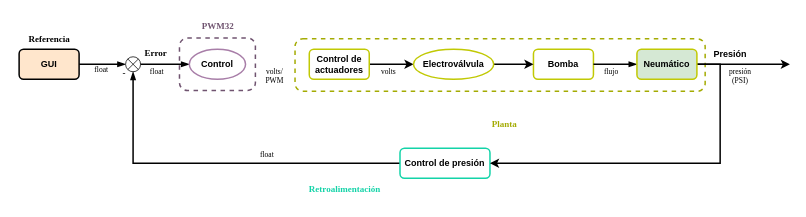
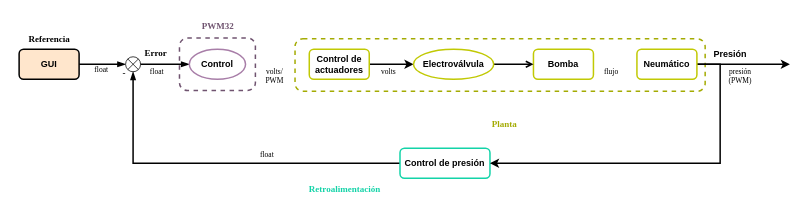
  <mxCell id="0" />
  <mxCell id="1" parent="0" />
  <mxCell id="2" value="" style="rounded=1;whiteSpace=wrap;html=1;strokeWidth=2;dashed=1;strokeColor=#A4AB03;" parent="1" vertex="1"><mxGeometry x="393" y="51" width="547" height="70" as="geometry" /></mxCell>
  <mxCell id="3" value="" style="rounded=1;whiteSpace=wrap;html=1;strokeWidth=2;dashed=1;strokeColor=#705470;" parent="1" vertex="1"><mxGeometry x="238.88" y="50" width="101.25" height="70" as="geometry" /></mxCell>
  <mxCell id="4" value="" style="endArrow=blockThin;html=1;rounded=0;endFill=1;strokeWidth=2;exitX=1;exitY=0.5;exitDx=0;exitDy=0;" parent="1" source="13" edge="1"><mxGeometry width="50" height="50" relative="1" as="geometry"><mxPoint x="127" y="85" as="sourcePoint" /><mxPoint x="167" y="85" as="targetPoint" /></mxGeometry></mxCell>
  <mxCell id="5" value="" style="edgeStyle=orthogonalEdgeStyle;rounded=0;orthogonalLoop=1;jettySize=auto;html=1;strokeWidth=2;" edge="1" parent="1" source="6" target="33"><mxGeometry relative="1" as="geometry" /></mxCell>
  <mxCell id="6" value="Control de actuadores" style="rounded=1;whiteSpace=wrap;html=1;strokeWidth=2;fontStyle=1;strokeColor=#C1C904;" parent="1" vertex="1"><mxGeometry x="412" y="65" width="80" height="40" as="geometry" /></mxCell>
  <mxCell id="7" value="" style="shape=sumEllipse;perimeter=ellipsePerimeter;whiteSpace=wrap;html=1;backgroundOutline=1;fontSize=19;" parent="1" vertex="1"><mxGeometry x="167" y="75" width="20" height="20" as="geometry" /></mxCell>
  <mxCell id="8" value="" style="endArrow=blockThin;html=1;rounded=0;endFill=1;exitX=1;exitY=0.5;exitDx=0;exitDy=0;entryX=0;entryY=0.5;entryDx=0;entryDy=0;strokeWidth=2;" parent="1" source="7" target="17" edge="1"><mxGeometry width="50" height="50" relative="1" as="geometry"><mxPoint x="187" y="84.84" as="sourcePoint" /><mxPoint x="227" y="84.84" as="targetPoint" /><Array as="points" /></mxGeometry></mxCell>
  <mxCell id="9" value="Bomba" style="rounded=1;whiteSpace=wrap;html=1;strokeWidth=2;fontStyle=1;strokeColor=#C1C904;" parent="1" vertex="1"><mxGeometry x="711" y="65" width="80" height="40" as="geometry" /></mxCell>
- <mxCell id="10" value="" style="endArrow=blockThin;html=1;rounded=0;endFill=1;strokeWidth=2;exitX=1;exitY=0.5;exitDx=0;exitDy=0;entryX=0;entryY=0.5;entryDx=0;entryDy=0;" parent="1" source="9" target="21" edge="1"><mxGeometry width="50" height="50" relative="1" as="geometry"><mxPoint x="573" y="85.1" as="sourcePoint" /><mxPoint x="593" y="85" as="targetPoint" /></mxGeometry></mxCell>
  <mxCell id="11" style="edgeStyle=orthogonalEdgeStyle;rounded=0;orthogonalLoop=1;jettySize=auto;html=1;exitX=0;exitY=0.5;exitDx=0;exitDy=0;entryX=0.5;entryY=1;entryDx=0;entryDy=0;endArrow=blockThin;endFill=1;strokeWidth=2;" parent="1" source="12" target="7" edge="1"><mxGeometry relative="1" as="geometry" /></mxCell>
  <mxCell id="12" value="Control de presión" style="rounded=1;whiteSpace=wrap;html=1;strokeWidth=2;fontStyle=1;strokeColor=#13D3A8;" parent="1" vertex="1"><mxGeometry x="533" y="197" width="120" height="40" as="geometry" /></mxCell>
  <mxCell id="13" value="GUI" style="rounded=1;whiteSpace=wrap;html=1;strokeWidth=2;fontStyle=1;fillColor=#ffe6cc;" parent="1" vertex="1"><mxGeometry x="25" y="65" width="80" height="40" as="geometry" /></mxCell>
  <mxCell id="14" value="Presión" style="text;html=1;align=center;verticalAlign=middle;resizable=0;points=[];autosize=1;strokeColor=none;fillColor=none;fontStyle=1" parent="1" vertex="1"><mxGeometry x="938" y="57" width="70" height="30" as="geometry" /></mxCell>
  <mxCell id="15" value="Referencia" style="text;html=1;align=center;verticalAlign=middle;resizable=0;points=[];autosize=1;strokeColor=none;fillColor=none;fontFamily=Tahoma;fontStyle=1" parent="1" vertex="1"><mxGeometry x="20" y="37" width="90" height="30" as="geometry" /></mxCell>
  <mxCell id="16" value="Error" style="text;html=1;align=center;verticalAlign=middle;resizable=0;points=[];autosize=1;strokeColor=none;fillColor=none;fontFamily=Tahoma;fontStyle=1" parent="1" vertex="1"><mxGeometry x="183" y="57" width="48" height="26" as="geometry" /></mxCell>
  <mxCell id="17" value="Control" style="ellipse;whiteSpace=wrap;html=1;strokeWidth=2;fontStyle=1;strokeColor=#A87EA8;" parent="1" vertex="1"><mxGeometry x="252" y="65" width="75" height="40" as="geometry" /></mxCell>
  <mxCell id="18" value="PWM32" style="text;html=1;align=center;verticalAlign=middle;resizable=0;points=[];autosize=1;strokeColor=none;fillColor=none;fontFamily=Tahoma;fontStyle=1;fontColor=#705470;" parent="1" vertex="1"><mxGeometry x="259.5" y="20" width="60" height="30" as="geometry" /></mxCell>
  <mxCell id="19" style="edgeStyle=orthogonalEdgeStyle;rounded=0;orthogonalLoop=1;jettySize=auto;html=1;entryX=1;entryY=0.5;entryDx=0;entryDy=0;strokeWidth=2;" edge="1" parent="1" source="21" target="12"><mxGeometry relative="1" as="geometry"><Array as="points"><mxPoint x="960" y="85" /><mxPoint x="960" y="217" /></Array></mxGeometry></mxCell>
  <mxCell id="20" style="edgeStyle=orthogonalEdgeStyle;rounded=0;orthogonalLoop=1;jettySize=auto;html=1;strokeWidth=2;" edge="1" parent="1" source="21"><mxGeometry relative="1" as="geometry"><mxPoint x="1053" y="85" as="targetPoint" /></mxGeometry></mxCell>
- <mxCell id="21" value="Neumático" style="rounded=1;whiteSpace=wrap;html=1;strokeWidth=2;fontStyle=1;strokeColor=#C1C904;fillColor=#d5e8d4;" parent="1" vertex="1"><mxGeometry x="849" y="65" width="80" height="40" as="geometry" /></mxCell>
+ <mxCell id="21" value="Neumático" style="rounded=1;whiteSpace=wrap;html=1;strokeWidth=2;fontStyle=1;strokeColor=#C1C904;" parent="1" vertex="1"><mxGeometry x="849" y="65" width="80" height="40" as="geometry" /></mxCell>
  <mxCell id="22" value="Planta" style="text;html=1;align=center;verticalAlign=middle;resizable=0;points=[];autosize=1;strokeColor=none;fillColor=none;fontFamily=Tahoma;fontStyle=1;fontColor=#A4AB03;" parent="1" vertex="1"><mxGeometry x="642" y="150" width="60" height="30" as="geometry" /></mxCell>
  <mxCell id="23" value="Retroalimentación" style="text;html=1;align=center;verticalAlign=middle;resizable=0;points=[];autosize=1;strokeColor=none;fillColor=none;fontFamily=Tahoma;fontStyle=1;fontColor=#13D3A8;" parent="1" vertex="1"><mxGeometry x="394" y="237" width="130" height="30" as="geometry" /></mxCell>
  <mxCell id="24" value="-" style="text;html=1;align=center;verticalAlign=middle;resizable=0;points=[];autosize=1;strokeColor=none;fillColor=none;fontFamily=Tahoma;fontStyle=1" parent="1" vertex="1"><mxGeometry x="150" y="82" width="30" height="30" as="geometry" /></mxCell>
  <mxCell id="25" value="float" style="text;html=1;strokeColor=none;fillColor=none;align=center;verticalAlign=middle;whiteSpace=wrap;rounded=0;fontStyle=0;fontSize=10;fontFamily=Verdana;" parent="1" vertex="1"><mxGeometry x="105" y="77" width="60" height="30" as="geometry" /></mxCell>
  <mxCell id="26" value="float" style="text;html=1;strokeColor=none;fillColor=none;align=center;verticalAlign=middle;whiteSpace=wrap;rounded=0;fontStyle=0;fontSize=10;fontFamily=Verdana;" parent="1" vertex="1"><mxGeometry x="178.88" y="80" width="60" height="30" as="geometry" /></mxCell>
  <mxCell id="27" value="volts/&lt;br&gt;PWM" style="text;html=1;strokeColor=none;fillColor=none;align=center;verticalAlign=middle;whiteSpace=wrap;rounded=0;fontStyle=0;fontSize=10;fontFamily=Verdana;" parent="1" vertex="1"><mxGeometry x="336" y="85" width="60" height="30" as="geometry" /></mxCell>
  <mxCell id="28" value="volts" style="text;html=1;strokeColor=none;fillColor=none;align=center;verticalAlign=middle;whiteSpace=wrap;rounded=0;fontStyle=0;fontSize=10;fontFamily=Verdana;" parent="1" vertex="1"><mxGeometry x="488" y="86.5" width="60" height="17" as="geometry" /></mxCell>
  <mxCell id="29" value="flujo" style="text;html=1;strokeColor=none;fillColor=none;align=center;verticalAlign=middle;whiteSpace=wrap;rounded=0;fontStyle=0;fontSize=10;fontFamily=Verdana;" parent="1" vertex="1"><mxGeometry x="785" y="80" width="60" height="30" as="geometry" /></mxCell>
- <mxCell id="30" value="presión&lt;br&gt;(PSI)" style="text;html=1;strokeColor=none;fillColor=none;align=center;verticalAlign=middle;whiteSpace=wrap;rounded=0;fontStyle=0;fontSize=10;fontFamily=Verdana;" parent="1" vertex="1"><mxGeometry x="957" y="85" width="60" height="30" as="geometry" /></mxCell>
+ <mxCell id="30" value="presión&lt;br&gt;(PWM)" style="text;html=1;strokeColor=none;fillColor=none;align=center;verticalAlign=middle;whiteSpace=wrap;rounded=0;fontStyle=0;fontSize=10;fontFamily=Verdana;" parent="1" vertex="1"><mxGeometry x="957" y="85" width="60" height="30" as="geometry" /></mxCell>
  <mxCell id="31" value="float" style="text;html=1;strokeColor=none;fillColor=none;align=center;verticalAlign=middle;whiteSpace=wrap;rounded=0;fontStyle=0;fontSize=10;fontFamily=Verdana;" parent="1" vertex="1"><mxGeometry x="326" y="190" width="60" height="30" as="geometry" /></mxCell>
- <mxCell id="32" style="edgeStyle=orthogonalEdgeStyle;rounded=0;orthogonalLoop=1;jettySize=auto;html=1;entryX=0;entryY=0.5;entryDx=0;entryDy=0;strokeWidth=2;" edge="1" parent="1" source="33" target="9"><mxGeometry relative="1" as="geometry" /></mxCell>
+ <mxCell id="32" style="edgeStyle=orthogonalEdgeStyle;rounded=0;orthogonalLoop=1;jettySize=auto;html=1;entryX=0;entryY=0.5;entryDx=0;entryDy=0;strokeWidth=2;endArrow=open;" edge="1" parent="1" source="33" target="9"><mxGeometry relative="1" as="geometry" /></mxCell>
  <mxCell id="33" value="Electroválvula" style="ellipse;whiteSpace=wrap;html=1;strokeWidth=2;fontStyle=1;strokeColor=#C1C904;" vertex="1" parent="1"><mxGeometry x="551" y="65" width="107" height="40" as="geometry" /></mxCell>
